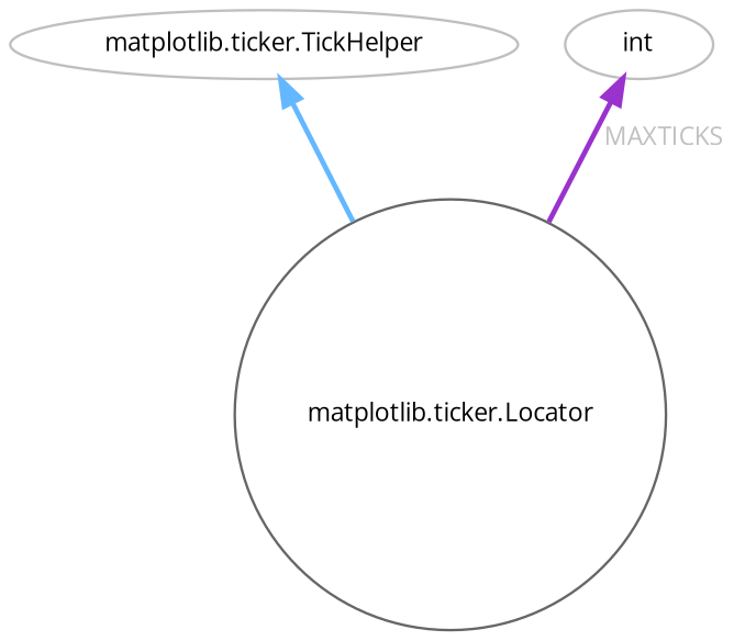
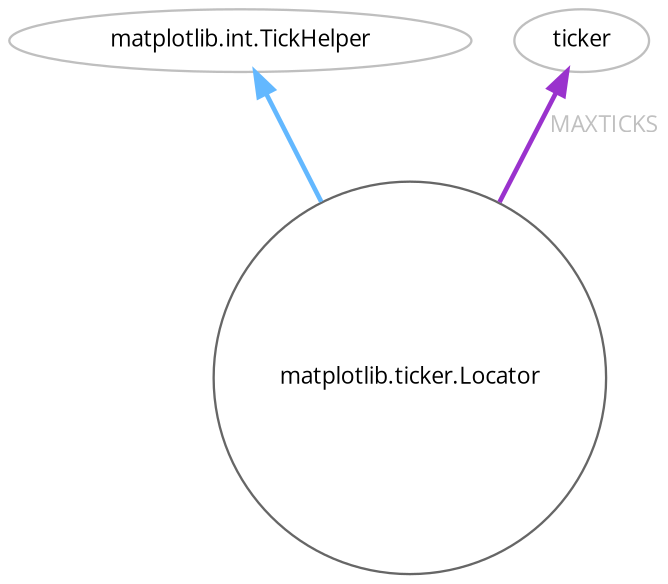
  digraph {
    fontname="Open Sans"
    node [color=grey75 fillcolor=white fontname="Open Sans" fontsize=10 shape=ellipse style=filled]
    edge [dir=back fontname="Open Sans" fontsize=10 labelfontname=Helvetica labelfontsize=10 style=bold]
    n1 [color=gray40 height=0.2 label="matplotlib.ticker.Locator" shape=circle width=0.4]
-   n2 [height=0.2 label="matplotlib.ticker.TickHelper" width=0.4]
-   n3 [height=0.2 label=int width=0.4]
+   n2 [height=0.2 label="matplotlib.int.TickHelper" width=0.4]
+   n3 [height=0.2 label=ticker width=0.4]
    n2 -> n1 [color=steelblue1]
    n3 -> n1 [color=darkorchid3 fontcolor=grey label=" MAXTICKS"]
  }
